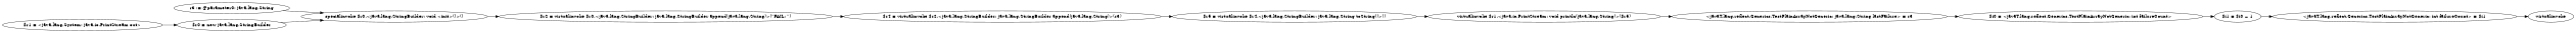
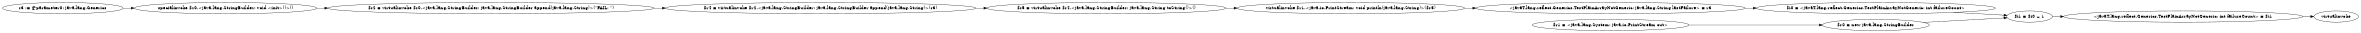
  digraph {
    rankdir=LR
-   "r3 := @parameter0: java.lang.String"
+   "r3 := @parameter0: java.lang.String" [label="r3 := @parameter0: java.lang.Generics"]
    "specialinvoke $r0.<java.lang.StringBuilder: void <init>()>()"
    "$r1 = <java.lang.System: java.io.PrintStream out>"
    "$r0 = new java.lang.StringBuilder"
    "$r2 = virtualinvoke $r0.<java.lang.StringBuilder: java.lang.StringBuilder append(java.lang.String)>(\"FAIL: \")"
    "$r4 = virtualinvoke $r2.<java.lang.StringBuilder: java.lang.StringBuilder append(java.lang.String)>(r3)"
    "$r5 = virtualinvoke $r4.<java.lang.StringBuilder: java.lang.String toString()>()"
    "virtualinvoke $r1.<java.io.PrintStream: void println(java.lang.String)>($r5)"
    "<javaT.lang.reflect.Generics.TestPlainArrayNotGeneric: java.lang.String lastFailure> = r3"
    "$i0 = <javaT.lang.reflect.Generics.TestPlainArrayNotGeneric: int failureCount>"
    "$i1 = $i0 + 1"
    "<javaT.lang.reflect.Generics.TestPlainArrayNotGeneric: int failureCount> = $i1"
    n13 [label=virtualinvoke]
    "r3 := @parameter0: java.lang.String" -> "specialinvoke $r0.<java.lang.StringBuilder: void <init>()>()"
    "specialinvoke $r0.<java.lang.StringBuilder: void <init>()>()" -> "$r2 = virtualinvoke $r0.<java.lang.StringBuilder: java.lang.StringBuilder append(java.lang.String)>(\"FAIL: \")"
    "$r1 = <java.lang.System: java.io.PrintStream out>" -> "$r0 = new java.lang.StringBuilder"
-   "$r0 = new java.lang.StringBuilder" -> "specialinvoke $r0.<java.lang.StringBuilder: void <init>()>()"
+   "$r0 = new java.lang.StringBuilder" -> "$i1 = $i0 + 1"
    "$r2 = virtualinvoke $r0.<java.lang.StringBuilder: java.lang.StringBuilder append(java.lang.String)>(\"FAIL: \")" -> "$r4 = virtualinvoke $r2.<java.lang.StringBuilder: java.lang.StringBuilder append(java.lang.String)>(r3)"
    "$r4 = virtualinvoke $r2.<java.lang.StringBuilder: java.lang.StringBuilder append(java.lang.String)>(r3)" -> "$r5 = virtualinvoke $r4.<java.lang.StringBuilder: java.lang.String toString()>()"
    "$r5 = virtualinvoke $r4.<java.lang.StringBuilder: java.lang.String toString()>()" -> "virtualinvoke $r1.<java.io.PrintStream: void println(java.lang.String)>($r5)"
    "virtualinvoke $r1.<java.io.PrintStream: void println(java.lang.String)>($r5)" -> "<javaT.lang.reflect.Generics.TestPlainArrayNotGeneric: java.lang.String lastFailure> = r3"
    "<javaT.lang.reflect.Generics.TestPlainArrayNotGeneric: java.lang.String lastFailure> = r3" -> "$i0 = <javaT.lang.reflect.Generics.TestPlainArrayNotGeneric: int failureCount>"
    "$i0 = <javaT.lang.reflect.Generics.TestPlainArrayNotGeneric: int failureCount>" -> "$i1 = $i0 + 1"
    "$i1 = $i0 + 1" -> "<javaT.lang.reflect.Generics.TestPlainArrayNotGeneric: int failureCount> = $i1"
    "<javaT.lang.reflect.Generics.TestPlainArrayNotGeneric: int failureCount> = $i1" -> n13
  }
